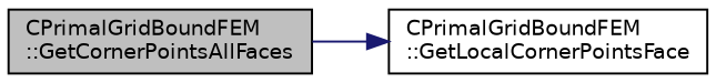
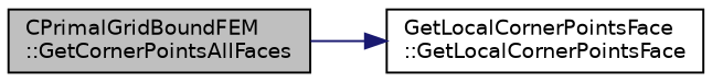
  digraph {
    rankdir=LR
    node [color=black fontname=Helvetica fontsize=10 shape=record style=filled]
    n1 [fillcolor=grey75 fontcolor=black height=0.2 label="CPrimalGridBoundFEM\l::GetCornerPointsAllFaces" width=0.4]
-   n2 [fillcolor=white height=0.2 label="CPrimalGridBoundFEM\l::GetLocalCornerPointsFace" width=0.4]
+   n2 [fillcolor=white height=0.2 label="GetLocalCornerPointsFace\l::GetLocalCornerPointsFace" width=0.4]
    n1 -> n2 [color=midnightblue fontname=Helvetica fontsize=10 labelfontname=Helvetica labelfontsize=10 style=solid]
  }
